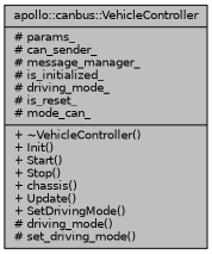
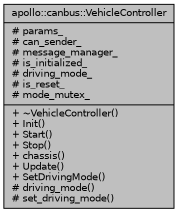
  digraph {
-   n1 [color=black fillcolor=grey75 fontcolor=black fontname=Helvetica fontsize=10 height=0.2 label="{apollo::canbus::VehicleController\n|# params_\l# can_sender_\l# message_manager_\l# is_initialized_\l# driving_mode_\l# is_reset_\l# mode_can_\l|+ ~VehicleController()\l+ Init()\l+ Start()\l+ Stop()\l+ chassis()\l+ Update()\l+ SetDrivingMode()\l# driving_mode()\l# set_driving_mode()\l}" shape=record style=filled width=0.4]
+   n1 [color=black fillcolor=grey75 fontcolor=black fontname=Helvetica fontsize=10 height=0.2 label="{apollo::canbus::VehicleController\n|# params_\l# can_sender_\l# message_manager_\l# is_initialized_\l# driving_mode_\l# is_reset_\l# mode_mutex_\l|+ ~VehicleController()\l+ Init()\l+ Start()\l+ Stop()\l+ chassis()\l+ Update()\l+ SetDrivingMode()\l# driving_mode()\l# set_driving_mode()\l}" shape=record style=filled width=0.4]
  }
